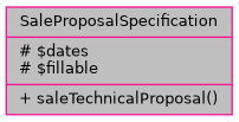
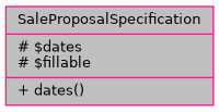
  digraph {
-   n1 [color=deeppink fillcolor=grey75 fontcolor=black fontname=Helvetica fontsize=10 height=0.2 label="{SaleProposalSpecification\n|# $dates\l# $fillable\l|+ saleTechnicalProposal()\l}" shape=record style=filled width=0.4]
+   n1 [color=deeppink fillcolor=grey75 fontcolor=black fontname=Helvetica fontsize=10 height=0.2 label="{SaleProposalSpecification\n|# $dates\l# $fillable\l|+ dates()\l}" shape=record style=filled width=0.4]
  }
